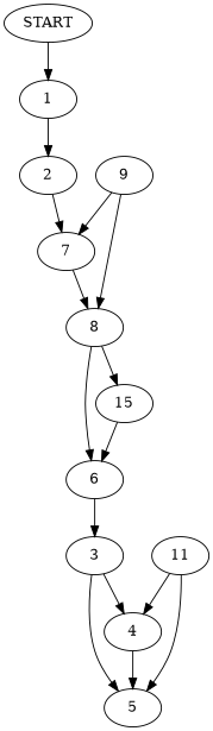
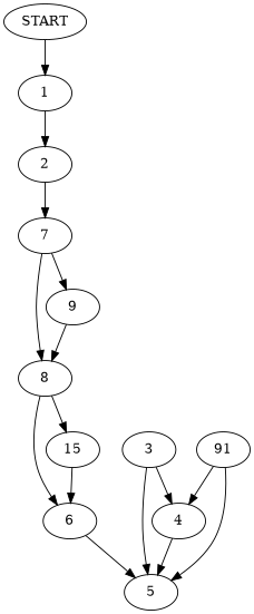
  digraph {
    n1 [label=START]
    1
    2
    7
    3
    4
    5
    6
    8
    9
-   11
+   11 [label=91]
    n12 [label=15]
    n1 -> 1
    1 -> 2
    2 -> 7
    7 -> 8
-   9 -> 7
+   7 -> 9
    3 -> 4
    3 -> 5
    4 -> 5
-   6 -> 3
+   6 -> 5
    8 -> 6
    8 -> n12
    9 -> 8
    11 -> 4
    11 -> 5
    n12 -> 6
  }
